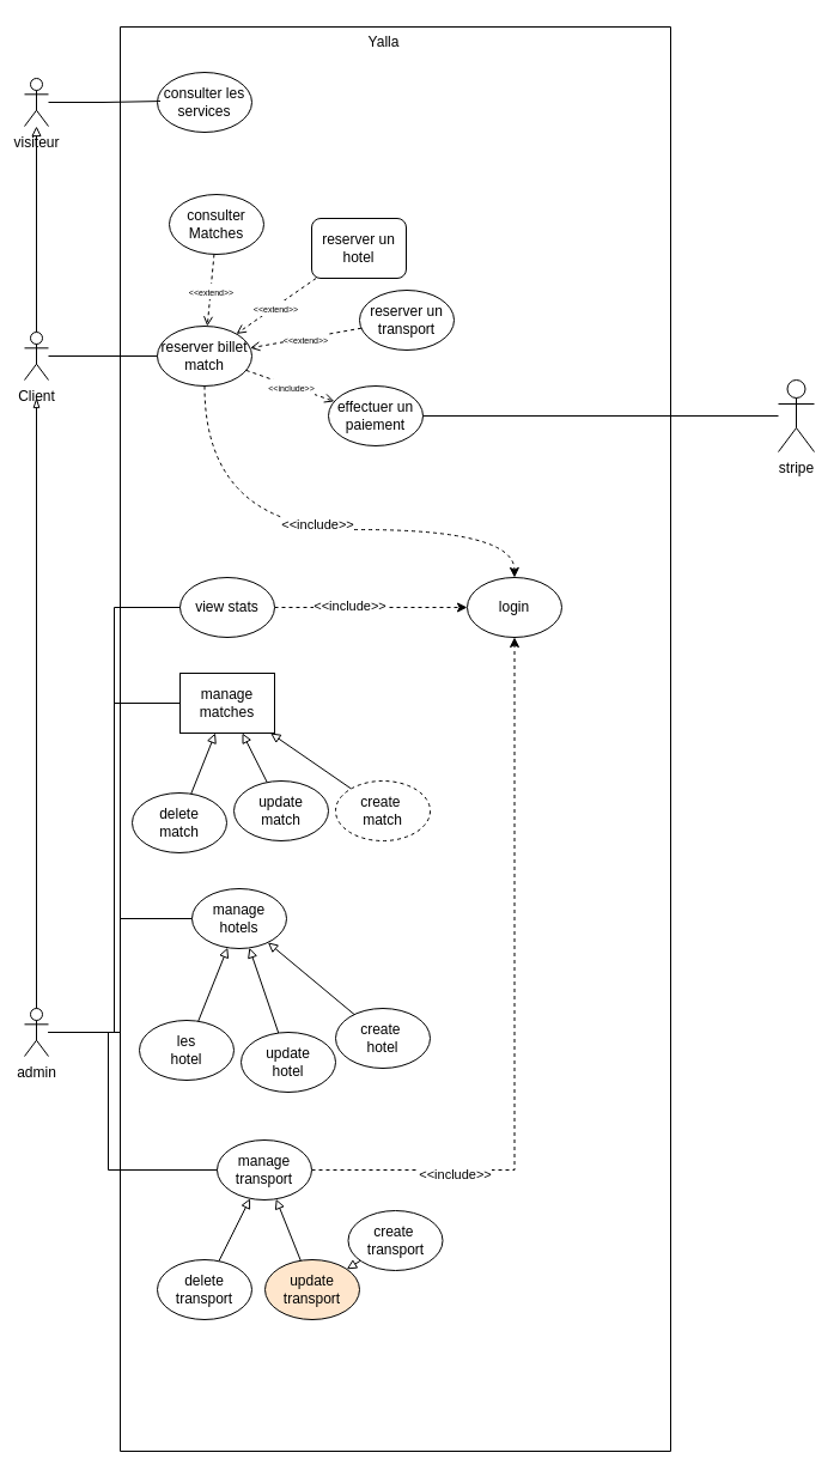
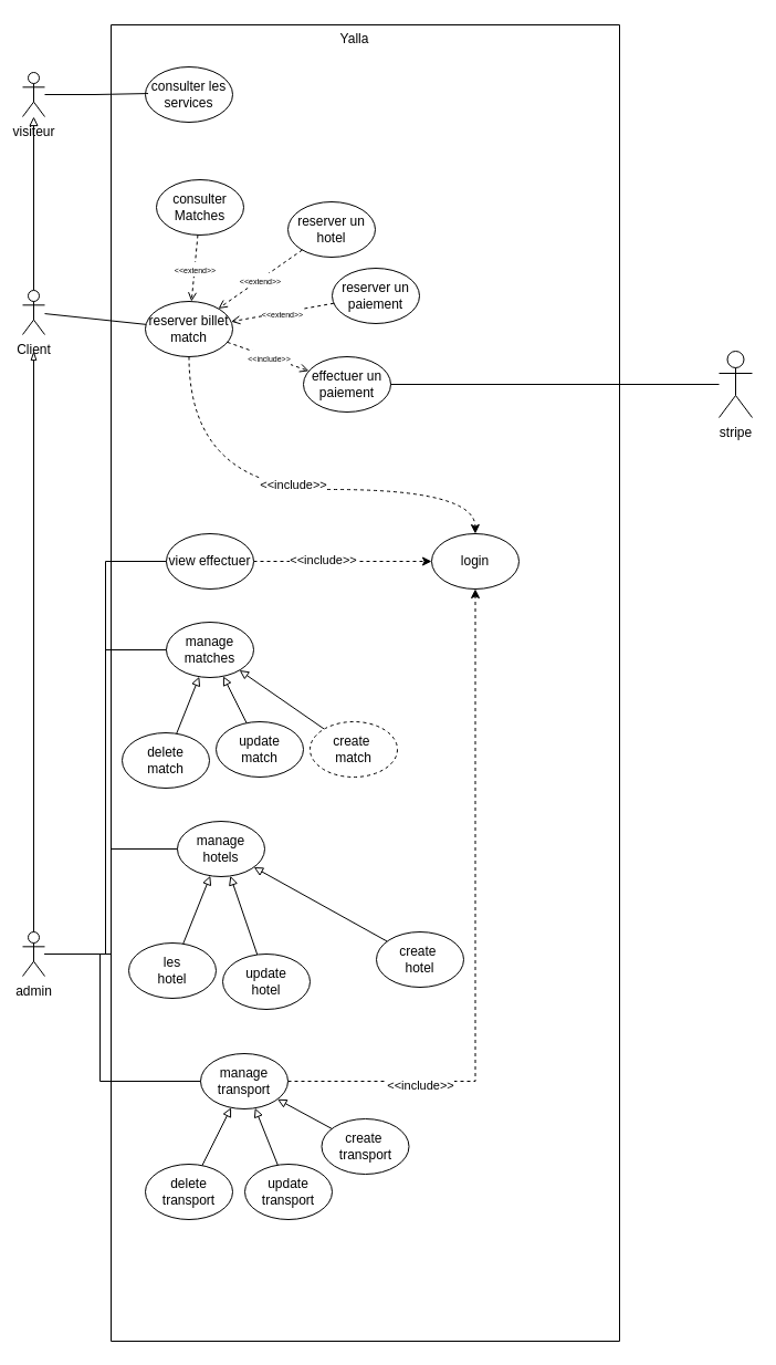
  <mxCell id="0" />
  <mxCell id="1" parent="0" />
  <mxCell id="2" value="" style="swimlane;startSize=0;" vertex="1" parent="1"><mxGeometry x="100" y="22" width="460" height="1190" as="geometry" /></mxCell>
  <mxCell id="3" value="consulter les services" style="ellipse;whiteSpace=wrap;html=1;" vertex="1" parent="2"><mxGeometry x="31" y="38" width="79" height="50" as="geometry" /></mxCell>
  <mxCell id="4" style="edgeStyle=orthogonalEdgeStyle;rounded=0;orthogonalLoop=1;jettySize=auto;html=1;dashed=1;curved=1;" edge="1" parent="2" source="6" target="45"><mxGeometry relative="1" as="geometry"><Array as="points"><mxPoint x="71" y="420" /><mxPoint x="329" y="420" /></Array></mxGeometry></mxCell>
  <mxCell id="5" value="&amp;lt;&amp;lt;include&amp;gt;&amp;gt;" style="edgeLabel;html=1;align=center;verticalAlign=middle;resizable=0;points=[];" vertex="1" connectable="0" parent="4"><mxGeometry x="0.025" y="5" relative="1" as="geometry"><mxPoint as="offset" /></mxGeometry></mxCell>
  <mxCell id="6" value="reserver&amp;nbsp;billet match" style="ellipse;whiteSpace=wrap;html=1;" vertex="1" parent="2"><mxGeometry x="31" y="250" width="79" height="50" as="geometry" /></mxCell>
  <mxCell id="7" value="consulter Matches" style="ellipse;whiteSpace=wrap;html=1;" vertex="1" parent="2"><mxGeometry x="41" y="140" width="79" height="50" as="geometry" /></mxCell>
- <mxCell id="8" value="reserver un hotel" style="whiteSpace=wrap;html=1;rounded=1;" vertex="1" parent="2"><mxGeometry x="160" y="160" width="79" height="50" as="geometry" /></mxCell>
+ <mxCell id="8" value="reserver un hotel" style="ellipse;whiteSpace=wrap;html=1;" vertex="1" parent="2"><mxGeometry x="160" y="160" width="79" height="50" as="geometry" /></mxCell>
  <mxCell id="9" style="rounded=0;orthogonalLoop=1;jettySize=auto;html=1;dashed=1;endArrow=open;endFill=0;" edge="1" parent="2" source="11" target="6"><mxGeometry relative="1" as="geometry" /></mxCell>
  <mxCell id="10" value="&lt;font style=&quot;font-size: 7px;&quot;&gt;&amp;lt;&amp;lt;extend&amp;gt;&amp;gt;&lt;/font&gt;" style="edgeLabel;html=1;align=center;verticalAlign=middle;resizable=0;points=[];" vertex="1" connectable="0" parent="9"><mxGeometry x="0.024" relative="1" as="geometry"><mxPoint as="offset" /></mxGeometry></mxCell>
- <mxCell id="11" value="reserver un transport" style="ellipse;whiteSpace=wrap;html=1;" vertex="1" parent="2"><mxGeometry x="200" y="220" width="79" height="50" as="geometry" /></mxCell>
+ <mxCell id="11" value="reserver un paiement" style="ellipse;whiteSpace=wrap;html=1;" vertex="1" parent="2"><mxGeometry x="200" y="220" width="79" height="50" as="geometry" /></mxCell>
  <mxCell id="12" value="effectuer un paiement" style="ellipse;whiteSpace=wrap;html=1;" vertex="1" parent="2"><mxGeometry x="174" y="300" width="79" height="50" as="geometry" /></mxCell>
  <mxCell id="13" style="edgeStyle=orthogonalEdgeStyle;rounded=0;orthogonalLoop=1;jettySize=auto;html=1;dashed=1;" edge="1" parent="2" source="15" target="45"><mxGeometry relative="1" as="geometry" /></mxCell>
  <mxCell id="14" value="&amp;lt;&amp;lt;include&amp;gt;&amp;gt;" style="edgeLabel;html=1;align=center;verticalAlign=middle;resizable=0;points=[];" vertex="1" connectable="0" parent="13"><mxGeometry x="-0.234" y="2" relative="1" as="geometry"><mxPoint as="offset" /></mxGeometry></mxCell>
- <mxCell id="15" value="view stats" style="ellipse;whiteSpace=wrap;html=1;" vertex="1" parent="2"><mxGeometry x="50" y="460" width="79" height="50" as="geometry" /></mxCell>
- <mxCell id="16" value="manage matches" style="whiteSpace=wrap;html=1;rounded=0;" vertex="1" parent="2"><mxGeometry x="50" y="540" width="79" height="50" as="geometry" /></mxCell>
+ <mxCell id="15" value="view effectuer" style="ellipse;whiteSpace=wrap;html=1;" vertex="1" parent="2"><mxGeometry x="50" y="460" width="79" height="50" as="geometry" /></mxCell>
+ <mxCell id="16" value="manage matches" style="ellipse;whiteSpace=wrap;html=1;" vertex="1" parent="2"><mxGeometry x="50" y="540" width="79" height="50" as="geometry" /></mxCell>
  <mxCell id="17" style="rounded=0;orthogonalLoop=1;jettySize=auto;html=1;endArrow=block;startFill=0;endFill=0;" edge="1" parent="2" source="18" target="16"><mxGeometry relative="1" as="geometry" /></mxCell>
  <mxCell id="18" value="create&amp;nbsp;&lt;br&gt;match" style="ellipse;whiteSpace=wrap;html=1;dashed=1;" vertex="1" parent="2"><mxGeometry x="180" y="630" width="79" height="50" as="geometry" /></mxCell>
  <mxCell id="19" style="rounded=0;orthogonalLoop=1;jettySize=auto;html=1;endArrow=block;endFill=0;" edge="1" parent="2" source="20" target="16"><mxGeometry relative="1" as="geometry" /></mxCell>
  <mxCell id="20" value="update&lt;br&gt;match" style="ellipse;whiteSpace=wrap;html=1;" vertex="1" parent="2"><mxGeometry x="95" y="630" width="79" height="50" as="geometry" /></mxCell>
  <mxCell id="21" style="rounded=0;orthogonalLoop=1;jettySize=auto;html=1;endArrow=block;endFill=0;" edge="1" parent="2" source="22" target="16"><mxGeometry relative="1" as="geometry" /></mxCell>
  <mxCell id="22" value="delete&lt;br&gt;match" style="ellipse;whiteSpace=wrap;html=1;" vertex="1" parent="2"><mxGeometry x="10" y="640" width="79" height="50" as="geometry" /></mxCell>
  <mxCell id="23" value="manage hotels" style="ellipse;whiteSpace=wrap;html=1;" vertex="1" parent="2"><mxGeometry x="60" y="720" width="79" height="50" as="geometry" /></mxCell>
  <mxCell id="24" style="rounded=0;orthogonalLoop=1;jettySize=auto;html=1;endArrow=block;endFill=0;" edge="1" parent="2" source="25" target="23"><mxGeometry relative="1" as="geometry" /></mxCell>
- <mxCell id="25" value="create&amp;nbsp;&lt;br&gt;hotel" style="ellipse;whiteSpace=wrap;html=1;" vertex="1" parent="2"><mxGeometry x="180" y="820" width="79" height="50" as="geometry" /></mxCell>
+ <mxCell id="25" value="create&amp;nbsp;&lt;br&gt;hotel" style="ellipse;whiteSpace=wrap;html=1;" vertex="1" parent="2"><mxGeometry x="240" y="820" width="79" height="50" as="geometry" /></mxCell>
  <mxCell id="26" style="rounded=0;orthogonalLoop=1;jettySize=auto;html=1;endArrow=block;endFill=0;" edge="1" parent="2" source="27" target="23"><mxGeometry relative="1" as="geometry" /></mxCell>
  <mxCell id="27" value="update&lt;br&gt;hotel" style="ellipse;whiteSpace=wrap;html=1;" vertex="1" parent="2"><mxGeometry x="101" y="840" width="79" height="50" as="geometry" /></mxCell>
  <mxCell id="28" style="rounded=0;orthogonalLoop=1;jettySize=auto;html=1;endArrow=block;endFill=0;" edge="1" parent="2" source="29" target="23"><mxGeometry relative="1" as="geometry" /></mxCell>
  <mxCell id="29" value="les&lt;br&gt;hotel" style="ellipse;whiteSpace=wrap;html=1;" vertex="1" parent="2"><mxGeometry x="16" y="830" width="79" height="50" as="geometry" /></mxCell>
  <mxCell id="30" style="edgeStyle=orthogonalEdgeStyle;rounded=0;orthogonalLoop=1;jettySize=auto;html=1;dashed=1;" edge="1" parent="2" source="32" target="45"><mxGeometry relative="1" as="geometry" /></mxCell>
  <mxCell id="31" value="&amp;lt;&amp;lt;include&amp;gt;&amp;gt;" style="edgeLabel;html=1;align=center;verticalAlign=middle;resizable=0;points=[];" vertex="1" connectable="0" parent="30"><mxGeometry x="-0.613" y="-3" relative="1" as="geometry"><mxPoint as="offset" /></mxGeometry></mxCell>
  <mxCell id="32" value="manage transport" style="ellipse;whiteSpace=wrap;html=1;" vertex="1" parent="2"><mxGeometry x="81" y="930" width="79" height="50" as="geometry" /></mxCell>
- <mxCell id="33" style="rounded=0;orthogonalLoop=1;jettySize=auto;html=1;endArrow=block;endFill=0;" edge="1" parent="2" source="34" target="36"><mxGeometry relative="1" as="geometry" /></mxCell>
+ <mxCell id="33" style="rounded=0;orthogonalLoop=1;jettySize=auto;html=1;endArrow=block;endFill=0;" edge="1" parent="2" source="34" target="32"><mxGeometry relative="1" as="geometry" /></mxCell>
  <mxCell id="34" value="create&amp;nbsp;&lt;br&gt;transport" style="ellipse;whiteSpace=wrap;html=1;" vertex="1" parent="2"><mxGeometry x="190.5" y="989" width="79" height="50" as="geometry" /></mxCell>
  <mxCell id="35" style="rounded=0;orthogonalLoop=1;jettySize=auto;html=1;endArrow=block;endFill=0;" edge="1" parent="2" source="36" target="32"><mxGeometry relative="1" as="geometry" /></mxCell>
- <mxCell id="36" value="update&lt;br&gt;transport" style="ellipse;whiteSpace=wrap;html=1;fillColor=#ffe6cc;" vertex="1" parent="2"><mxGeometry x="121" y="1030" width="79" height="50" as="geometry" /></mxCell>
+ <mxCell id="36" value="update&lt;br&gt;transport" style="ellipse;whiteSpace=wrap;html=1;" vertex="1" parent="2"><mxGeometry x="121" y="1030" width="79" height="50" as="geometry" /></mxCell>
  <mxCell id="37" style="rounded=0;orthogonalLoop=1;jettySize=auto;html=1;endArrow=block;endFill=0;" edge="1" parent="2" source="38" target="32"><mxGeometry relative="1" as="geometry" /></mxCell>
  <mxCell id="38" value="delete&lt;br&gt;transport" style="ellipse;whiteSpace=wrap;html=1;" vertex="1" parent="2"><mxGeometry x="31" y="1030" width="79" height="50" as="geometry" /></mxCell>
  <mxCell id="39" style="rounded=0;orthogonalLoop=1;jettySize=auto;html=1;dashed=1;endArrow=open;endFill=0;" edge="1" parent="2" source="8" target="6"><mxGeometry relative="1" as="geometry"><mxPoint x="264" y="297" as="sourcePoint" /><mxPoint x="170" y="255" as="targetPoint" /></mxGeometry></mxCell>
  <mxCell id="40" value="&lt;font style=&quot;font-size: 7px;&quot;&gt;&amp;lt;&amp;lt;extend&amp;gt;&amp;gt;&lt;/font&gt;" style="edgeLabel;html=1;align=center;verticalAlign=middle;resizable=0;points=[];" vertex="1" connectable="0" parent="39"><mxGeometry x="0.024" relative="1" as="geometry"><mxPoint as="offset" /></mxGeometry></mxCell>
  <mxCell id="41" style="rounded=0;orthogonalLoop=1;jettySize=auto;html=1;dashed=1;endArrow=open;endFill=0;" edge="1" parent="2" source="6" target="12"><mxGeometry relative="1" as="geometry"><mxPoint x="166" y="342" as="sourcePoint" /><mxPoint x="80" y="320" as="targetPoint" /></mxGeometry></mxCell>
  <mxCell id="42" value="&lt;font style=&quot;font-size: 7px;&quot;&gt;&amp;lt;&amp;lt;include&amp;gt;&amp;gt;&lt;/font&gt;" style="edgeLabel;html=1;align=center;verticalAlign=middle;resizable=0;points=[];" vertex="1" connectable="0" parent="41"><mxGeometry x="0.024" relative="1" as="geometry"><mxPoint as="offset" /></mxGeometry></mxCell>
  <mxCell id="43" style="rounded=0;orthogonalLoop=1;jettySize=auto;html=1;dashed=1;endArrow=open;endFill=0;" edge="1" parent="2" source="7" target="6"><mxGeometry relative="1" as="geometry"><mxPoint x="156" y="190" as="sourcePoint" /><mxPoint x="70" y="212" as="targetPoint" /></mxGeometry></mxCell>
  <mxCell id="44" value="&lt;font style=&quot;font-size: 7px;&quot;&gt;&amp;lt;&amp;lt;extend&amp;gt;&amp;gt;&lt;/font&gt;" style="edgeLabel;html=1;align=center;verticalAlign=middle;resizable=0;points=[];" vertex="1" connectable="0" parent="43"><mxGeometry x="0.024" relative="1" as="geometry"><mxPoint as="offset" /></mxGeometry></mxCell>
  <mxCell id="45" value="login" style="ellipse;whiteSpace=wrap;html=1;" vertex="1" parent="2"><mxGeometry x="290" y="460" width="79" height="50" as="geometry" /></mxCell>
  <mxCell id="46" value="visiteur" style="shape=umlActor;verticalLabelPosition=bottom;verticalAlign=top;html=1;outlineConnect=0;" vertex="1" parent="1"><mxGeometry x="20" y="65" width="20" height="40" as="geometry" /></mxCell>
  <mxCell id="47" style="edgeStyle=orthogonalEdgeStyle;rounded=0;orthogonalLoop=1;jettySize=auto;html=1;entryX=0.032;entryY=0.481;entryDx=0;entryDy=0;entryPerimeter=0;endArrow=none;startFill=0;" edge="1" parent="1" source="46" target="3"><mxGeometry relative="1" as="geometry" /></mxCell>
  <mxCell id="48" style="rounded=0;orthogonalLoop=1;jettySize=auto;html=1;endArrow=none;startFill=0;" edge="1" parent="1" source="50" target="6"><mxGeometry relative="1" as="geometry" /></mxCell>
  <mxCell id="49" style="edgeStyle=orthogonalEdgeStyle;rounded=0;orthogonalLoop=1;jettySize=auto;html=1;endArrow=block;endFill=0;" edge="1" parent="1" source="50" target="46"><mxGeometry relative="1" as="geometry" /></mxCell>
- <mxCell id="50" value="Client" style="shape=umlActor;verticalLabelPosition=bottom;verticalAlign=top;html=1;outlineConnect=0;" vertex="1" parent="1"><mxGeometry x="20" y="277" width="20" height="40" as="geometry" /></mxCell>
+ <mxCell id="50" value="Client" style="shape=umlActor;verticalLabelPosition=bottom;verticalAlign=top;html=1;outlineConnect=0;" vertex="1" parent="1"><mxGeometry x="20" y="262" width="20" height="40" as="geometry" /></mxCell>
  <mxCell id="51" style="edgeStyle=orthogonalEdgeStyle;rounded=0;orthogonalLoop=1;jettySize=auto;html=1;entryX=0;entryY=0.5;entryDx=0;entryDy=0;endArrow=none;startFill=0;" edge="1" parent="1" source="55" target="15"><mxGeometry relative="1" as="geometry" /></mxCell>
  <mxCell id="52" style="edgeStyle=orthogonalEdgeStyle;rounded=0;orthogonalLoop=1;jettySize=auto;html=1;entryX=0;entryY=0.5;entryDx=0;entryDy=0;endArrow=none;startFill=0;" edge="1" parent="1" source="55" target="16"><mxGeometry relative="1" as="geometry" /></mxCell>
  <mxCell id="53" style="edgeStyle=orthogonalEdgeStyle;rounded=0;orthogonalLoop=1;jettySize=auto;html=1;entryX=0;entryY=0.5;entryDx=0;entryDy=0;endArrow=none;startFill=0;" edge="1" parent="1" source="55" target="23"><mxGeometry relative="1" as="geometry" /></mxCell>
  <mxCell id="54" style="edgeStyle=orthogonalEdgeStyle;rounded=0;orthogonalLoop=1;jettySize=auto;html=1;entryX=0;entryY=0.5;entryDx=0;entryDy=0;endArrow=none;startFill=0;" edge="1" parent="1" source="55" target="32"><mxGeometry relative="1" as="geometry"><Array as="points"><mxPoint x="90" y="862" /><mxPoint x="90" y="977" /></Array></mxGeometry></mxCell>
  <mxCell id="55" value="admin" style="shape=umlActor;verticalLabelPosition=bottom;verticalAlign=top;html=1;outlineConnect=0;" vertex="1" parent="1"><mxGeometry x="20" y="842" width="20" height="40" as="geometry" /></mxCell>
  <mxCell id="56" style="edgeStyle=orthogonalEdgeStyle;rounded=0;orthogonalLoop=1;jettySize=auto;html=1;endArrow=none;startFill=0;" edge="1" parent="1" source="57" target="12"><mxGeometry relative="1" as="geometry" /></mxCell>
  <mxCell id="57" value="stripe" style="shape=umlActor;verticalLabelPosition=bottom;verticalAlign=top;html=1;outlineConnect=0;" vertex="1" parent="1"><mxGeometry x="650" y="317" width="30" height="60" as="geometry" /></mxCell>
  <mxCell id="58" style="edgeStyle=orthogonalEdgeStyle;rounded=0;orthogonalLoop=1;jettySize=auto;html=1;entryX=0.5;entryY=1.375;entryDx=0;entryDy=0;entryPerimeter=0;endArrow=blockThin;endFill=0;" edge="1" parent="1" source="55" target="50"><mxGeometry relative="1" as="geometry" /></mxCell>
  <mxCell id="59" value="Yalla" style="text;html=1;align=center;verticalAlign=middle;resizable=0;points=[];autosize=1;strokeColor=none;fillColor=none;" vertex="1" parent="1"><mxGeometry x="295" y="20" width="50" height="30" as="geometry" /></mxCell>
